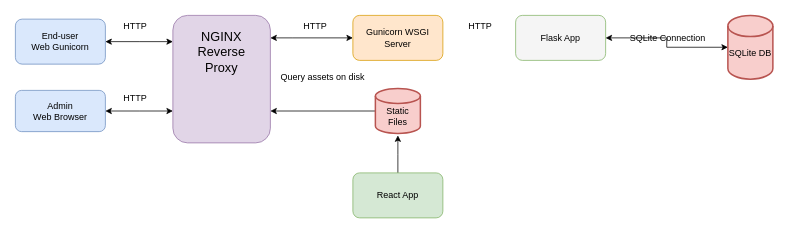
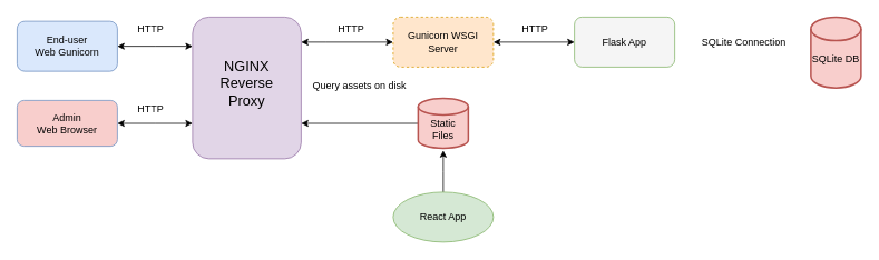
  <mxCell id="0" />
  <mxCell id="1" parent="0" />
  <mxCell id="2" style="edgeStyle=orthogonalEdgeStyle;rounded=0;orthogonalLoop=1;jettySize=auto;html=1;startArrow=classic;startFill=1;" edge="1" parent="1" source="3"><mxGeometry relative="1" as="geometry"><mxPoint x="230" y="55" as="targetPoint" /></mxGeometry></mxCell>
  <mxCell id="3" value="&lt;div&gt;End-user&lt;/div&gt;&lt;div&gt;Web Gunicorn&lt;/div&gt;" style="rounded=1;whiteSpace=wrap;html=1;fillColor=#dae8fc;strokeColor=#6c8ebf;" vertex="1" parent="1"><mxGeometry x="20" y="25" width="120" height="60" as="geometry" /></mxCell>
  <mxCell id="4" style="edgeStyle=orthogonalEdgeStyle;rounded=0;orthogonalLoop=1;jettySize=auto;html=1;entryX=0;entryY=0.5;entryDx=0;entryDy=0;startArrow=classic;startFill=1;" edge="1" parent="1" source="5" target="12"><mxGeometry relative="1" as="geometry"><Array as="points"><mxPoint x="390" y="50" /><mxPoint x="390" y="50" /></Array></mxGeometry></mxCell>
  <mxCell id="5" value="" style="rounded=1;whiteSpace=wrap;html=1;fillColor=#e1d5e7;strokeColor=#9673a6;" vertex="1" parent="1"><mxGeometry x="230" y="20" width="130" height="170" as="geometry" /></mxCell>
- <mxCell id="6" value="&lt;font style=&quot;font-size: 17px;&quot;&gt;NGINX Reverse Proxy&lt;/font&gt;" style="text;html=1;strokeColor=none;fillColor=none;align=center;verticalAlign=middle;whiteSpace=wrap;rounded=0;" vertex="1" parent="1"><mxGeometry x="265" y="55" width="60" height="30" as="geometry" /></mxCell>
+ <mxCell id="6" value="&lt;font style=&quot;font-size: 17px;&quot;&gt;NGINX Reverse Proxy&lt;/font&gt;" style="text;html=1;strokeColor=none;fillColor=none;align=center;verticalAlign=middle;whiteSpace=wrap;rounded=0;" vertex="1" parent="1"><mxGeometry x="265" y="85" width="60" height="30" as="geometry" /></mxCell>
  <mxCell id="7" style="edgeStyle=orthogonalEdgeStyle;rounded=0;orthogonalLoop=1;jettySize=auto;html=1;startArrow=classic;startFill=1;" edge="1" parent="1" source="8"><mxGeometry relative="1" as="geometry"><mxPoint x="230" y="147.5" as="targetPoint" /></mxGeometry></mxCell>
- <mxCell id="8" value="&lt;div&gt;Admin&lt;/div&gt;&lt;div&gt;Web Browser&lt;/div&gt;" style="rounded=1;whiteSpace=wrap;html=1;fillColor=#dae8fc;strokeColor=#6c8ebf;" vertex="1" parent="1"><mxGeometry x="20" y="120" width="120" height="55" as="geometry" /></mxCell>
+ <mxCell id="8" value="&lt;div&gt;Admin&lt;/div&gt;&lt;div&gt;Web Browser&lt;/div&gt;" style="rounded=1;whiteSpace=wrap;html=1;fillColor=#f8cecc;strokeColor=#6c8ebf;" vertex="1" parent="1"><mxGeometry x="20" y="120" width="120" height="55" as="geometry" /></mxCell>
  <mxCell id="9" value="HTTP" style="text;html=1;strokeColor=none;fillColor=none;align=center;verticalAlign=middle;whiteSpace=wrap;rounded=0;" vertex="1" parent="1"><mxGeometry x="150" y="20" width="60" height="30" as="geometry" /></mxCell>
  <mxCell id="10" value="HTTP" style="text;html=1;strokeColor=none;fillColor=none;align=center;verticalAlign=middle;whiteSpace=wrap;rounded=0;" vertex="1" parent="1"><mxGeometry x="150" y="115" width="60" height="30" as="geometry" /></mxCell>
- <mxCell id="12" value="Gunicorn WSGI Server" style="rounded=1;whiteSpace=wrap;html=1;fillColor=#ffe6cc;strokeColor=#d79b00;" vertex="1" parent="1"><mxGeometry x="470" y="20" width="120" height="60" as="geometry" /></mxCell>
+ <mxCell id="11" style="edgeStyle=orthogonalEdgeStyle;rounded=0;orthogonalLoop=1;jettySize=auto;html=1;entryX=0;entryY=0.5;entryDx=0;entryDy=0;startArrow=classic;startFill=1;" edge="1" parent="1" source="12" target="14"><mxGeometry relative="1" as="geometry" /></mxCell>
+ <mxCell id="12" value="Gunicorn WSGI Server" style="rounded=1;whiteSpace=wrap;html=1;fillColor=#ffe6cc;strokeColor=#d79b00;dashed=1;" vertex="1" parent="1"><mxGeometry x="470" y="20" width="120" height="60" as="geometry" /></mxCell>
  <mxCell id="13" value="HTTP" style="text;html=1;strokeColor=none;fillColor=none;align=center;verticalAlign=middle;whiteSpace=wrap;rounded=0;" vertex="1" parent="1"><mxGeometry x="390" y="20" width="60" height="30" as="geometry" /></mxCell>
  <mxCell id="14" value="Flask App" style="rounded=1;whiteSpace=wrap;html=1;fillColor=#f5f5f5;strokeColor=#82b366;" vertex="1" parent="1"><mxGeometry x="687" y="20" width="120" height="60" as="geometry" /></mxCell>
  <mxCell id="15" value="HTTP" style="text;html=1;strokeColor=none;fillColor=none;align=center;verticalAlign=middle;whiteSpace=wrap;rounded=0;" vertex="1" parent="1"><mxGeometry x="610" y="20" width="60" height="30" as="geometry" /></mxCell>
  <mxCell id="16" value="&lt;div&gt;&lt;br&gt;&lt;/div&gt;&lt;div&gt;SQLite DB&lt;/div&gt;" style="strokeWidth=2;html=1;shape=mxgraph.flowchart.database;whiteSpace=wrap;fillColor=#f8cecc;strokeColor=#b85450;" vertex="1" parent="1"><mxGeometry x="970" y="20" width="60" height="85" as="geometry" /></mxCell>
- <mxCell id="17" style="edgeStyle=orthogonalEdgeStyle;rounded=0;orthogonalLoop=1;jettySize=auto;html=1;entryX=0;entryY=0.5;entryDx=0;entryDy=0;entryPerimeter=0;startArrow=classic;startFill=1;" edge="1" parent="1" source="14" target="16"><mxGeometry relative="1" as="geometry" /></mxCell>
  <mxCell id="18" value="SQLite Connection" style="text;html=1;strokeColor=none;fillColor=none;align=center;verticalAlign=middle;whiteSpace=wrap;rounded=0;" vertex="1" parent="1"><mxGeometry x="825" y="35" width="130" height="30" as="geometry" /></mxCell>
  <mxCell id="19" style="edgeStyle=orthogonalEdgeStyle;rounded=0;orthogonalLoop=1;jettySize=auto;html=1;entryX=1;entryY=0.75;entryDx=0;entryDy=0;startArrow=none;startFill=0;" edge="1" parent="1" source="20" target="5"><mxGeometry relative="1" as="geometry" /></mxCell>
  <mxCell id="20" value="&lt;div&gt;&lt;br&gt;&lt;/div&gt;&lt;div&gt;Static Files&lt;br&gt;&lt;/div&gt;" style="strokeWidth=2;html=1;shape=mxgraph.flowchart.database;whiteSpace=wrap;fillColor=#f8cecc;strokeColor=#b85450;" vertex="1" parent="1"><mxGeometry x="500" y="117.5" width="60" height="60" as="geometry" /></mxCell>
  <mxCell id="21" value="Query assets on disk" style="text;html=1;strokeColor=none;fillColor=none;align=center;verticalAlign=middle;whiteSpace=wrap;rounded=0;" vertex="1" parent="1"><mxGeometry x="370" y="87.5" width="120" height="30" as="geometry" /></mxCell>
  <mxCell id="22" style="edgeStyle=orthogonalEdgeStyle;rounded=0;orthogonalLoop=1;jettySize=auto;html=1;" edge="1" parent="1" source="23"><mxGeometry relative="1" as="geometry"><mxPoint x="530" y="180" as="targetPoint" /></mxGeometry></mxCell>
- <mxCell id="23" value="React App" style="rounded=1;whiteSpace=wrap;html=1;fillColor=#d5e8d4;strokeColor=#82b366;" vertex="1" parent="1"><mxGeometry x="470" y="230" width="120" height="60" as="geometry" /></mxCell>
+ <mxCell id="23" value="React App" style="ellipse;whiteSpace=wrap;html=1;fillColor=#d5e8d4;strokeColor=#82b366;" vertex="1" parent="1"><mxGeometry x="470" y="230" width="120" height="60" as="geometry" /></mxCell>
